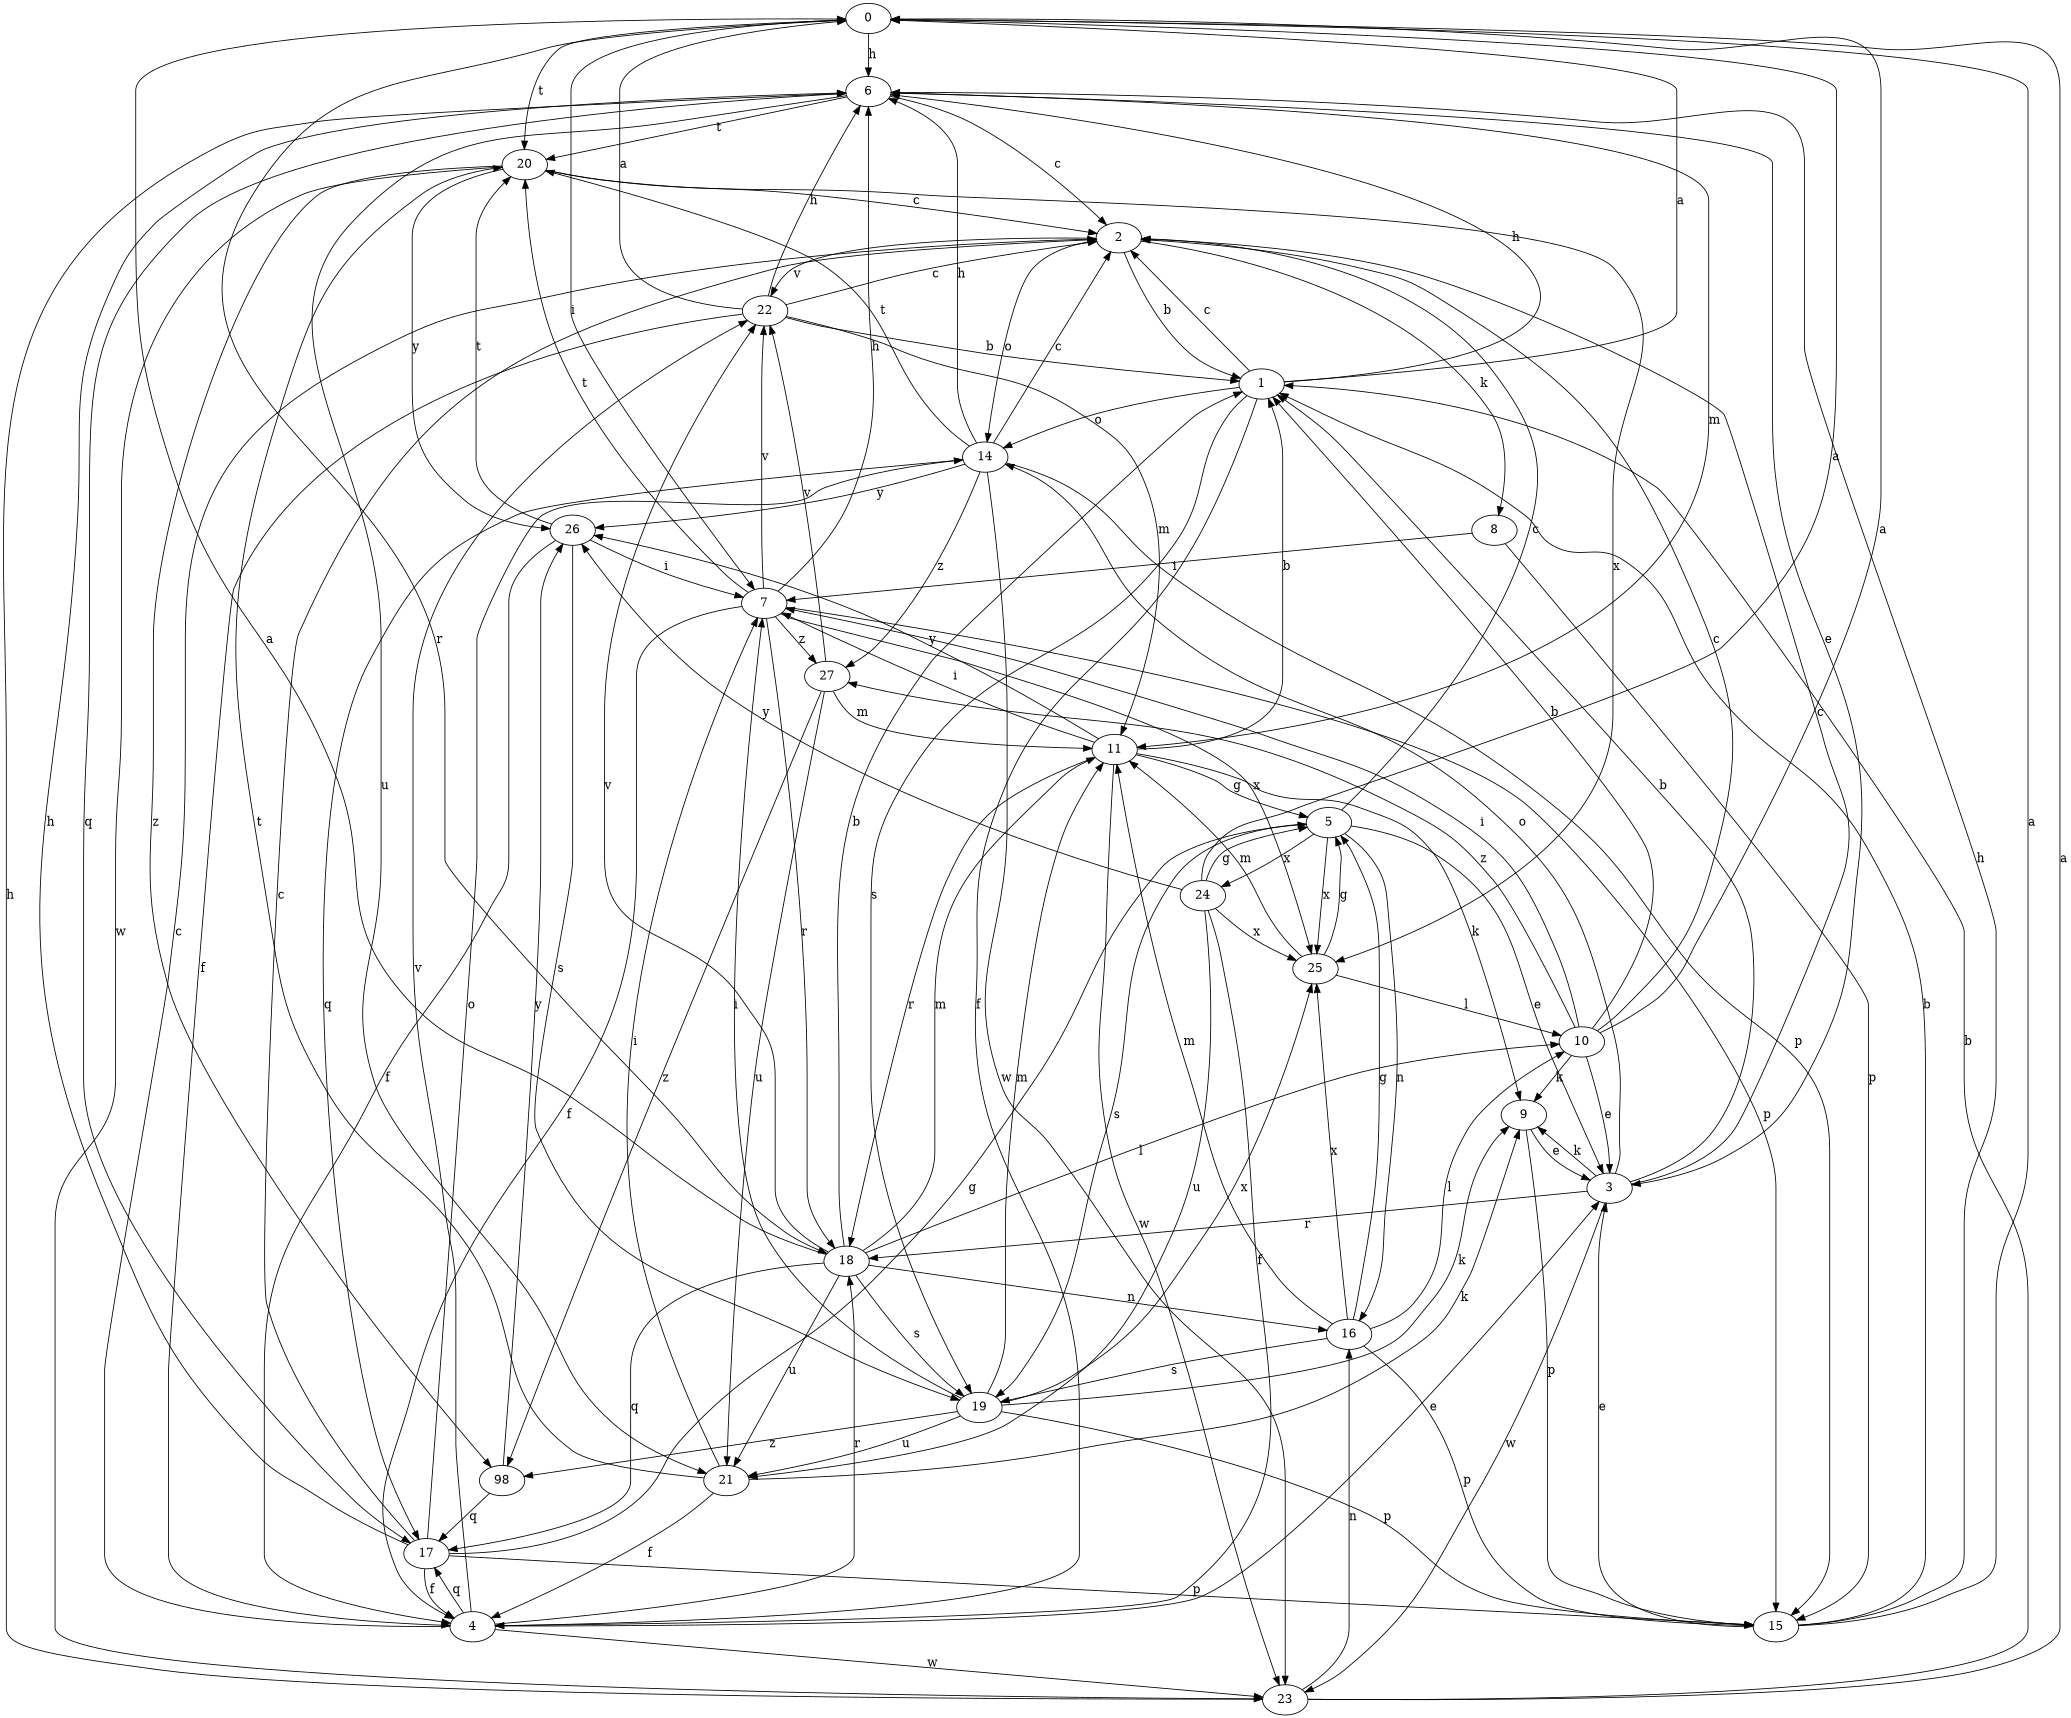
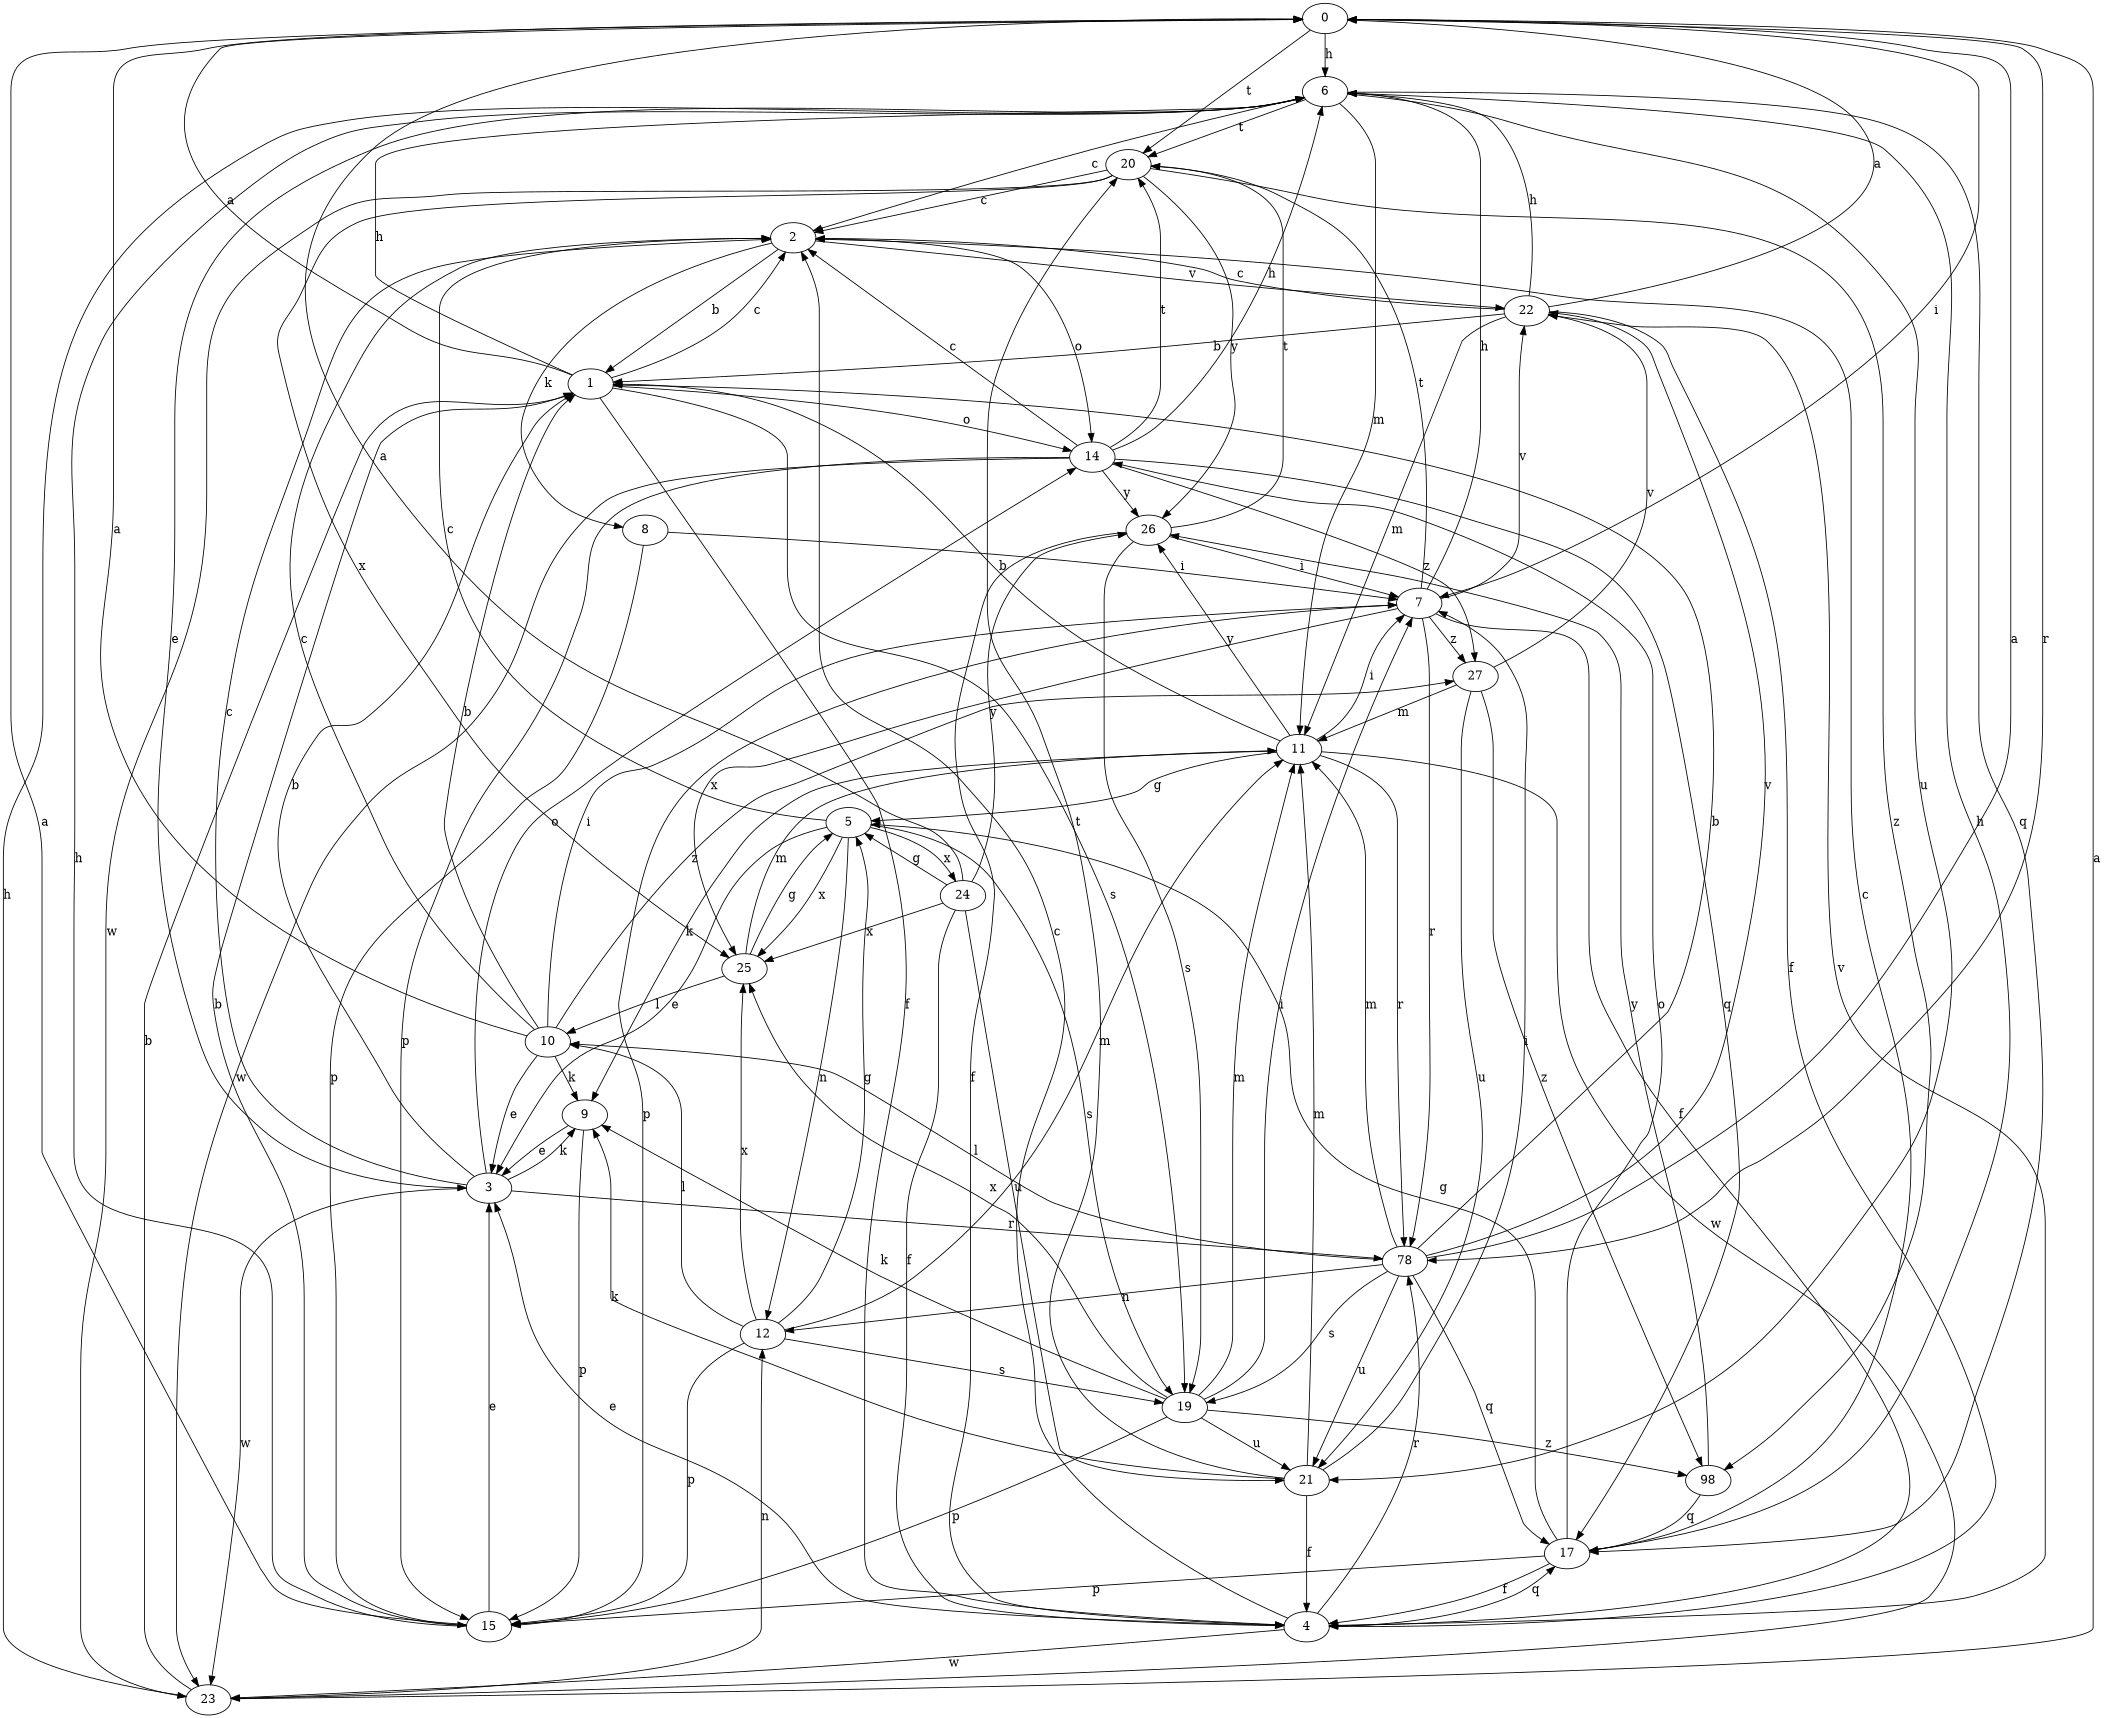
  strict digraph {
    0
    6
    7
-   18
+   18 [label=78]
    20
    2
    3
    17
    11
    21
    4
    22
    25
    15
    27
    1
    19
-   12 [label=16]
+   12
    10
    23
    26
    n22 [label=98]
    14
    8
    9
    5
    24
    0 -> 6 [label=h]
    0 -> 7 [label=i]
    0 -> 18 [label=r]
    0 -> 20 [label=t]
    6 -> 20 [label=t]
    6 -> 2 [label=c]
    6 -> 3 [label=e]
    6 -> 17 [label=q]
    6 -> 11 [label=m]
    6 -> 21 [label=u]
    7 -> 6 [label=h]
    7 -> 18 [label=r]
    7 -> 20 [label=t]
    7 -> 4 [label=f]
    7 -> 22 [label=v]
    7 -> 25 [label=x]
    7 -> 15 [label=p]
    7 -> 27 [label=z]
    18 -> 0 [label=a]
    18 -> 17 [label=q]
    18 -> 11 [label=m]
    18 -> 21 [label=u]
    18 -> 22 [label=v]
    18 -> 1 [label=b]
    18 -> 19 [label=s]
    18 -> 12 [label=n]
    18 -> 10 [label=l]
    20 -> 2 [label=c]
    20 -> 25 [label=x]
    20 -> 23 [label=w]
    20 -> 26 [label=y]
    20 -> n22 [label=z]
    2 -> 22 [label=v]
    2 -> 1 [label=b]
    2 -> 14 [label=o]
    2 -> 8 [label=k]
    3 -> 18 [label=r]
    3 -> 2 [label=c]
    3 -> 1 [label=b]
    3 -> 23 [label=w]
    3 -> 14 [label=o]
    3 -> 9 [label=k]
    17 -> 6 [label=h]
    17 -> 2 [label=c]
    17 -> 4 [label=f]
    17 -> 15 [label=p]
    17 -> 14 [label=o]
    17 -> 5 [label=g]
    11 -> 7 [label=i]
    11 -> 18 [label=r]
    11 -> 1 [label=b]
    11 -> 23 [label=w]
    11 -> 26 [label=y]
    11 -> 9 [label=k]
    11 -> 5 [label=g]
    21 -> 7 [label=i]
    21 -> 20 [label=t]
+   21 -> 11 [label=m]
    21 -> 4 [label=f]
    21 -> 9 [label=k]
    4 -> 18 [label=r]
    4 -> 2 [label=c]
    4 -> 3 [label=e]
    4 -> 17 [label=q]
    4 -> 22 [label=v]
    4 -> 23 [label=w]
    22 -> 0 [label=a]
    22 -> 6 [label=h]
    22 -> 2 [label=c]
    22 -> 11 [label=m]
    22 -> 4 [label=f]
    22 -> 1 [label=b]
    25 -> 11 [label=m]
    25 -> 10 [label=l]
    25 -> 5 [label=g]
    15 -> 0 [label=a]
    15 -> 6 [label=h]
    15 -> 3 [label=e]
    15 -> 1 [label=b]
    27 -> 11 [label=m]
    27 -> 21 [label=u]
    27 -> 22 [label=v]
    27 -> n22 [label=z]
    1 -> 0 [label=a]
    1 -> 6 [label=h]
    1 -> 2 [label=c]
    1 -> 4 [label=f]
    1 -> 19 [label=s]
    1 -> 14 [label=o]
    19 -> 7 [label=i]
    19 -> 11 [label=m]
    19 -> 21 [label=u]
    19 -> 25 [label=x]
    19 -> 15 [label=p]
    19 -> n22 [label=z]
    19 -> 9 [label=k]
    12 -> 11 [label=m]
    12 -> 25 [label=x]
    12 -> 15 [label=p]
    12 -> 19 [label=s]
    12 -> 10 [label=l]
    12 -> 5 [label=g]
    10 -> 0 [label=a]
    10 -> 7 [label=i]
    10 -> 2 [label=c]
    10 -> 3 [label=e]
    10 -> 27 [label=z]
    10 -> 1 [label=b]
    10 -> 9 [label=k]
    23 -> 0 [label=a]
    23 -> 6 [label=h]
    23 -> 1 [label=b]
    23 -> 12 [label=n]
    26 -> 7 [label=i]
    26 -> 20 [label=t]
    26 -> 4 [label=f]
    26 -> 19 [label=s]
    n22 -> 17 [label=q]
    n22 -> 26 [label=y]
    14 -> 6 [label=h]
    14 -> 20 [label=t]
    14 -> 2 [label=c]
    14 -> 17 [label=q]
    14 -> 15 [label=p]
    14 -> 27 [label=z]
    14 -> 23 [label=w]
    14 -> 26 [label=y]
    8 -> 7 [label=i]
    8 -> 15 [label=p]
    9 -> 3 [label=e]
    9 -> 15 [label=p]
    5 -> 2 [label=c]
    5 -> 3 [label=e]
    5 -> 25 [label=x]
    5 -> 19 [label=s]
    5 -> 12 [label=n]
    5 -> 24 [label=x]
    24 -> 0 [label=a]
    24 -> 21 [label=u]
    24 -> 4 [label=f]
    24 -> 25 [label=x]
    24 -> 26 [label=y]
    24 -> 5 [label=g]
  }
